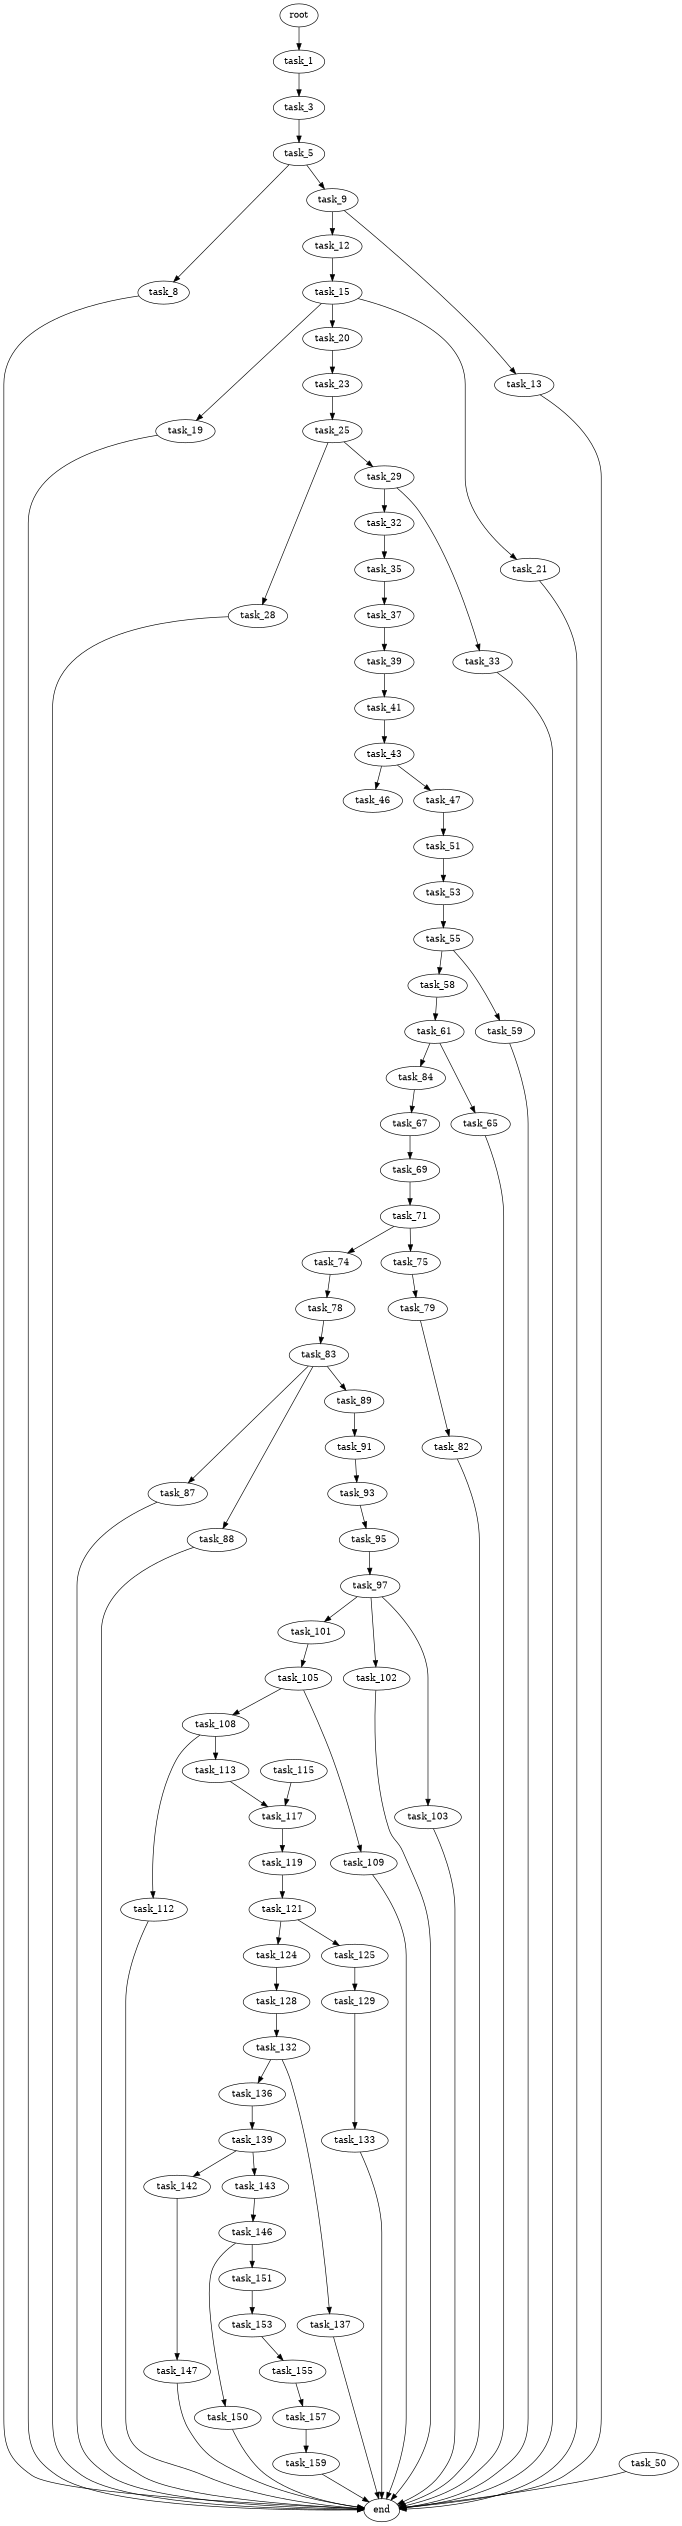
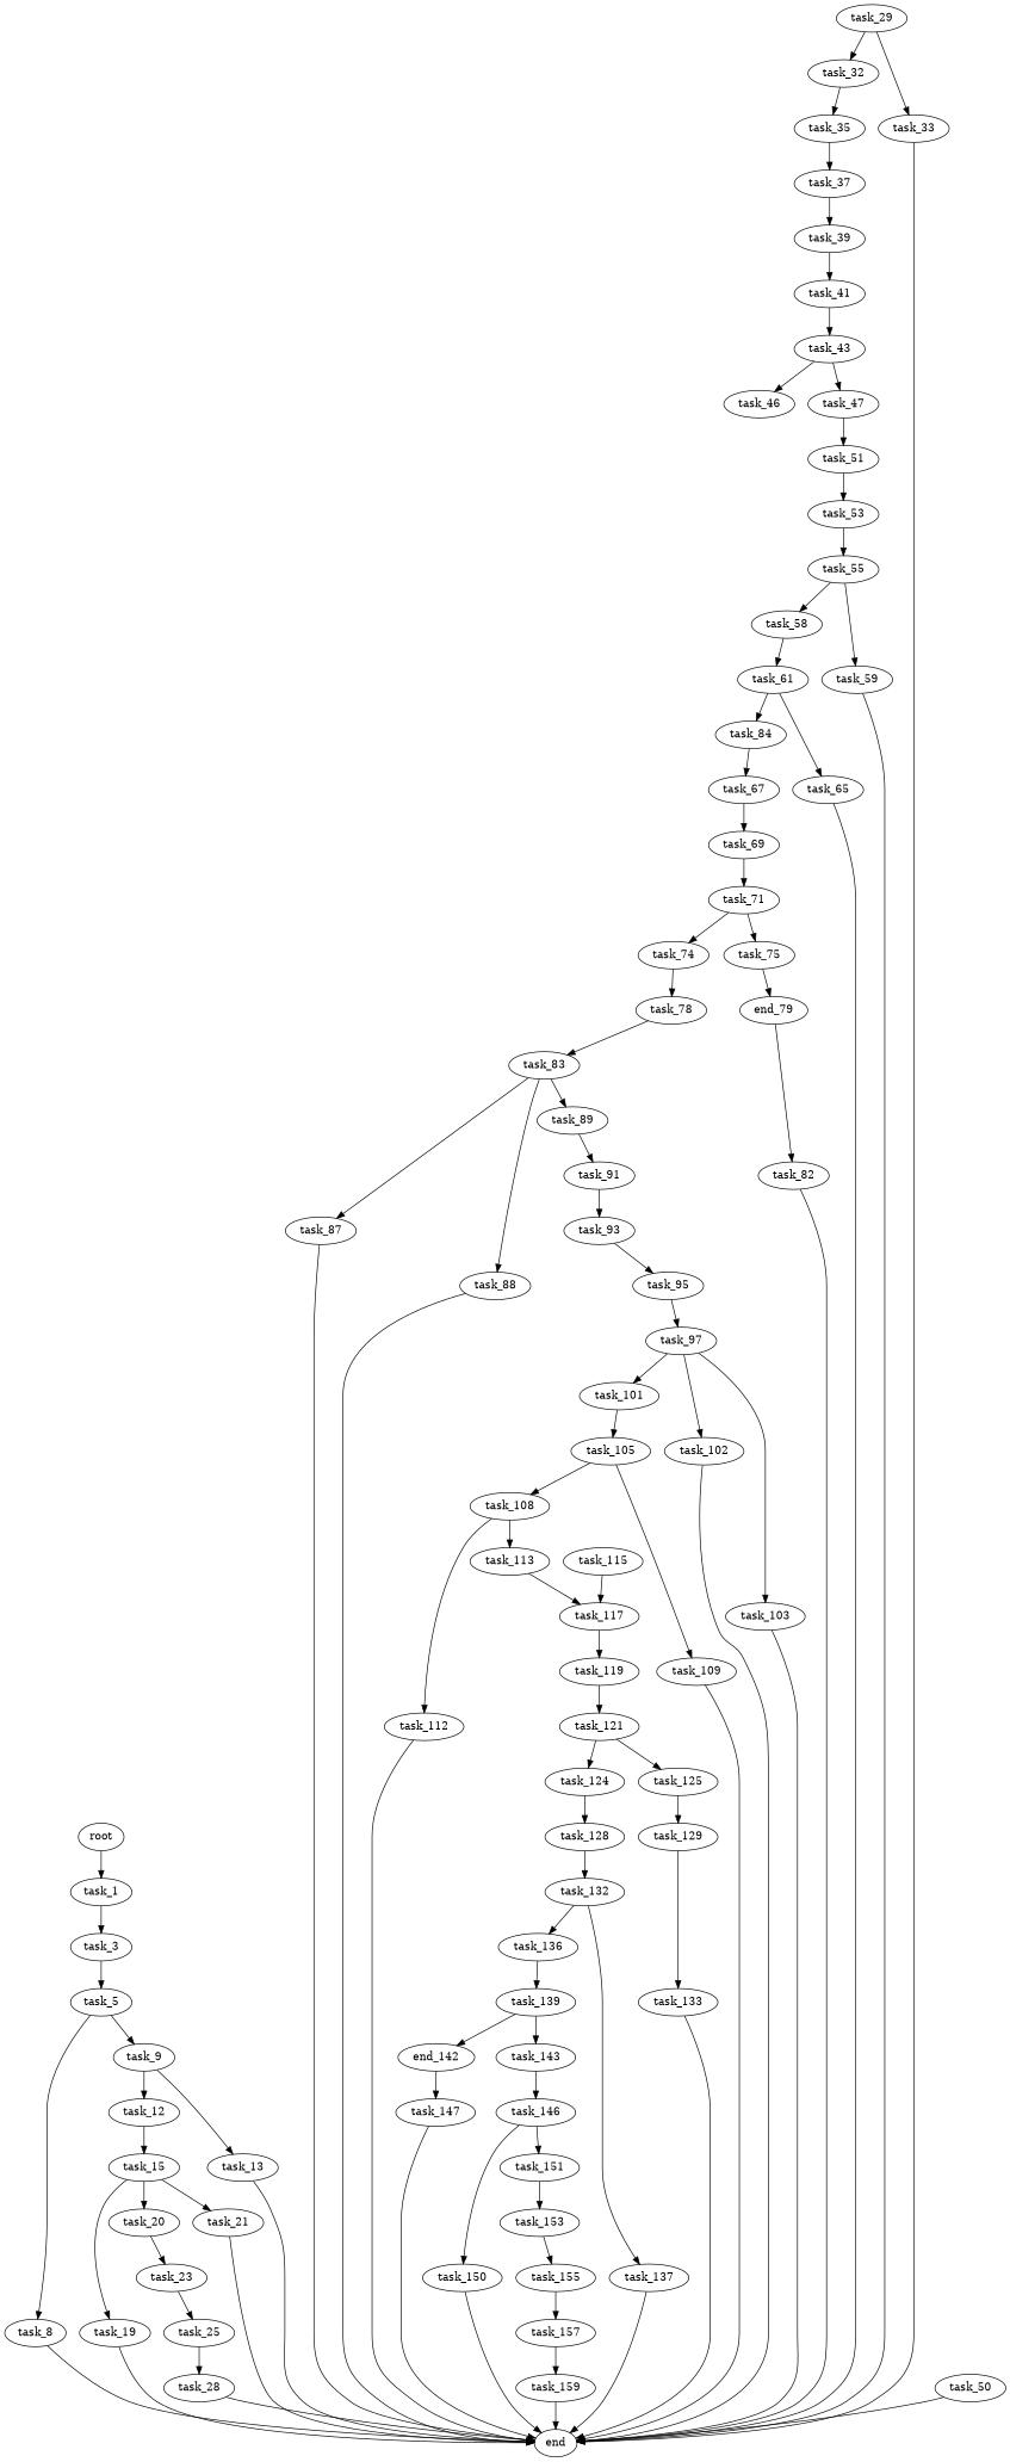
  digraph {
    root
    task_1
    task_3
    task_5
    task_8
    task_9
    end
    task_12
    task_13
    task_15
    task_19
    task_20
    task_21
    task_23
    task_25
    task_28
    task_29
    task_32
    task_33
    task_35
    task_37
    task_39
    task_41
    task_43
    task_46
    task_47
    task_51
    task_50
    task_53
    task_55
    task_58
    task_59
    task_61
    n34 [label=task_84]
    task_65
    task_67
    task_69
    task_71
    task_74
    task_75
    task_78
-   task_79
+   task_79 [label=end_79]
    task_83
    task_82
    task_87
    task_88
    task_89
    task_91
    task_93
    task_95
    task_97
    task_101
    task_102
    task_103
    task_105
    task_108
    task_109
    task_112
    task_113
    task_117
    task_115
    task_119
    task_121
    task_124
    task_125
    task_128
    task_129
    task_132
    task_133
    task_136
    task_137
    task_139
-   task_142
+   task_142 [label=end_142]
    task_143
    task_147
    task_146
    task_150
    task_151
    task_153
    task_155
    task_157
    task_159
    root -> task_1
    task_1 -> task_3
    task_3 -> task_5
    task_5 -> task_8
    task_5 -> task_9
    task_8 -> end
    task_9 -> task_12
    task_9 -> task_13
    task_12 -> task_15
    task_13 -> end
    task_15 -> task_19
    task_15 -> task_20
    task_15 -> task_21
    task_19 -> end
    task_20 -> task_23
    task_21 -> end
    task_23 -> task_25
    task_25 -> task_28
-   task_25 -> task_29
    task_28 -> end
    task_29 -> task_32
    task_29 -> task_33
    task_32 -> task_35
    task_33 -> end
    task_35 -> task_37
    task_37 -> task_39
    task_39 -> task_41
    task_41 -> task_43
    task_43 -> task_46
    task_43 -> task_47
    task_47 -> task_51
    task_51 -> task_53
    task_50 -> end
    task_53 -> task_55
    task_55 -> task_58
    task_55 -> task_59
    task_58 -> task_61
    task_59 -> end
    task_61 -> n34
    task_61 -> task_65
    n34 -> task_67
    task_65 -> end
    task_67 -> task_69
    task_69 -> task_71
    task_71 -> task_74
    task_71 -> task_75
    task_74 -> task_78
    task_75 -> task_79
    task_78 -> task_83
    task_79 -> task_82
    task_83 -> task_87
    task_83 -> task_88
    task_83 -> task_89
    task_82 -> end
    task_87 -> end
    task_88 -> end
    task_89 -> task_91
    task_91 -> task_93
    task_93 -> task_95
    task_95 -> task_97
    task_97 -> task_101
    task_97 -> task_102
    task_97 -> task_103
    task_101 -> task_105
    task_102 -> end
    task_103 -> end
    task_105 -> task_108
    task_105 -> task_109
    task_108 -> task_112
    task_108 -> task_113
    task_109 -> end
    task_112 -> end
    task_113 -> task_117
    task_117 -> task_119
    task_115 -> task_117
    task_119 -> task_121
    task_121 -> task_124
    task_121 -> task_125
    task_124 -> task_128
    task_125 -> task_129
    task_128 -> task_132
    task_129 -> task_133
    task_132 -> task_136
    task_132 -> task_137
    task_133 -> end
    task_136 -> task_139
    task_137 -> end
    task_139 -> task_142
    task_139 -> task_143
    task_142 -> task_147
    task_143 -> task_146
    task_147 -> end
    task_146 -> task_150
    task_146 -> task_151
    task_150 -> end
    task_151 -> task_153
    task_153 -> task_155
    task_155 -> task_157
    task_157 -> task_159
    task_159 -> end
  }
